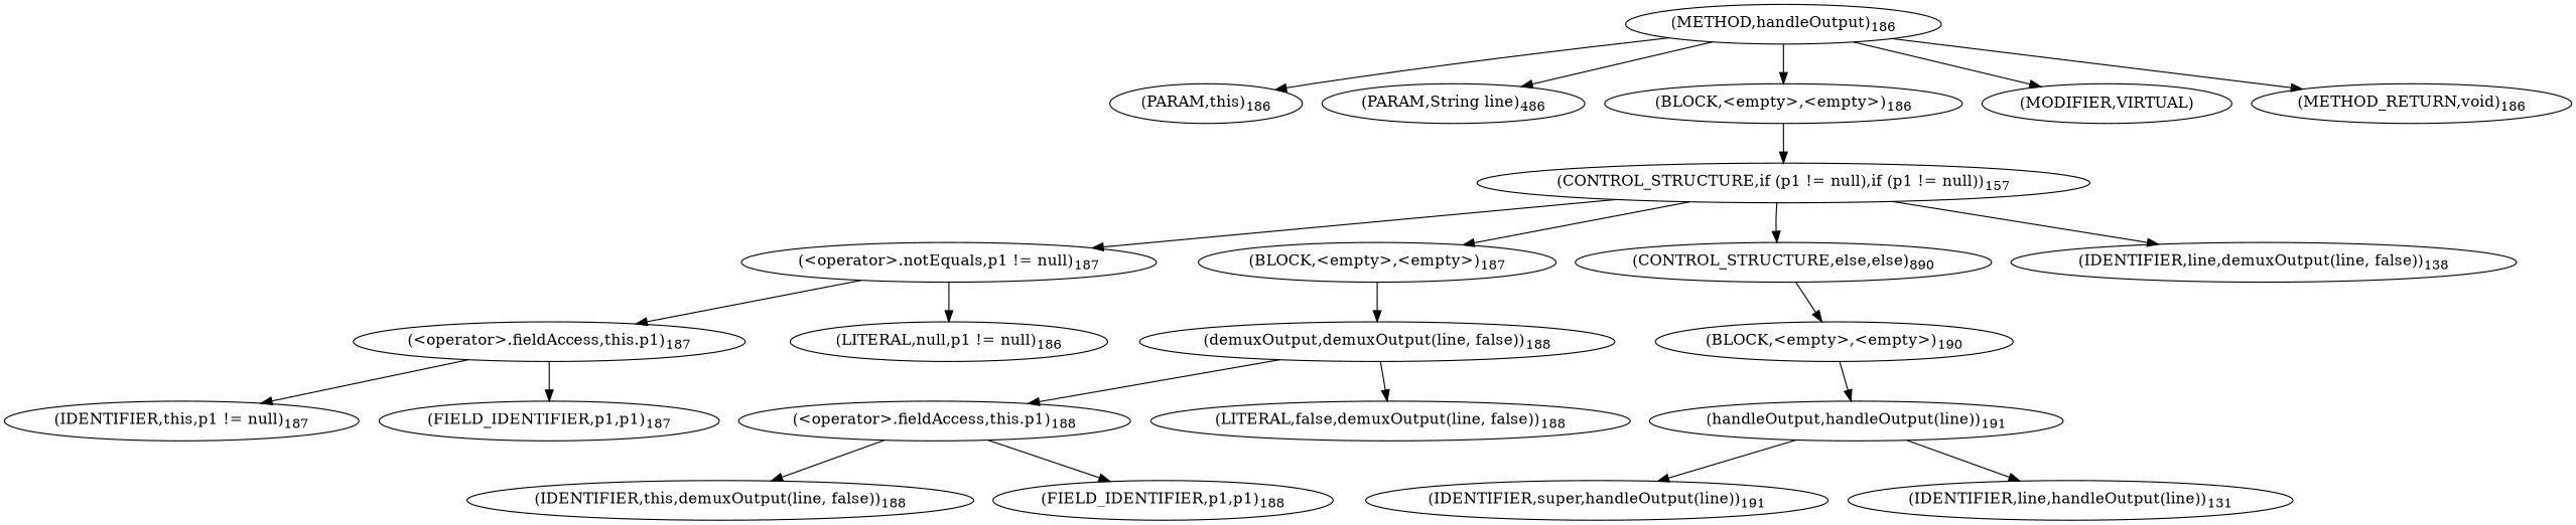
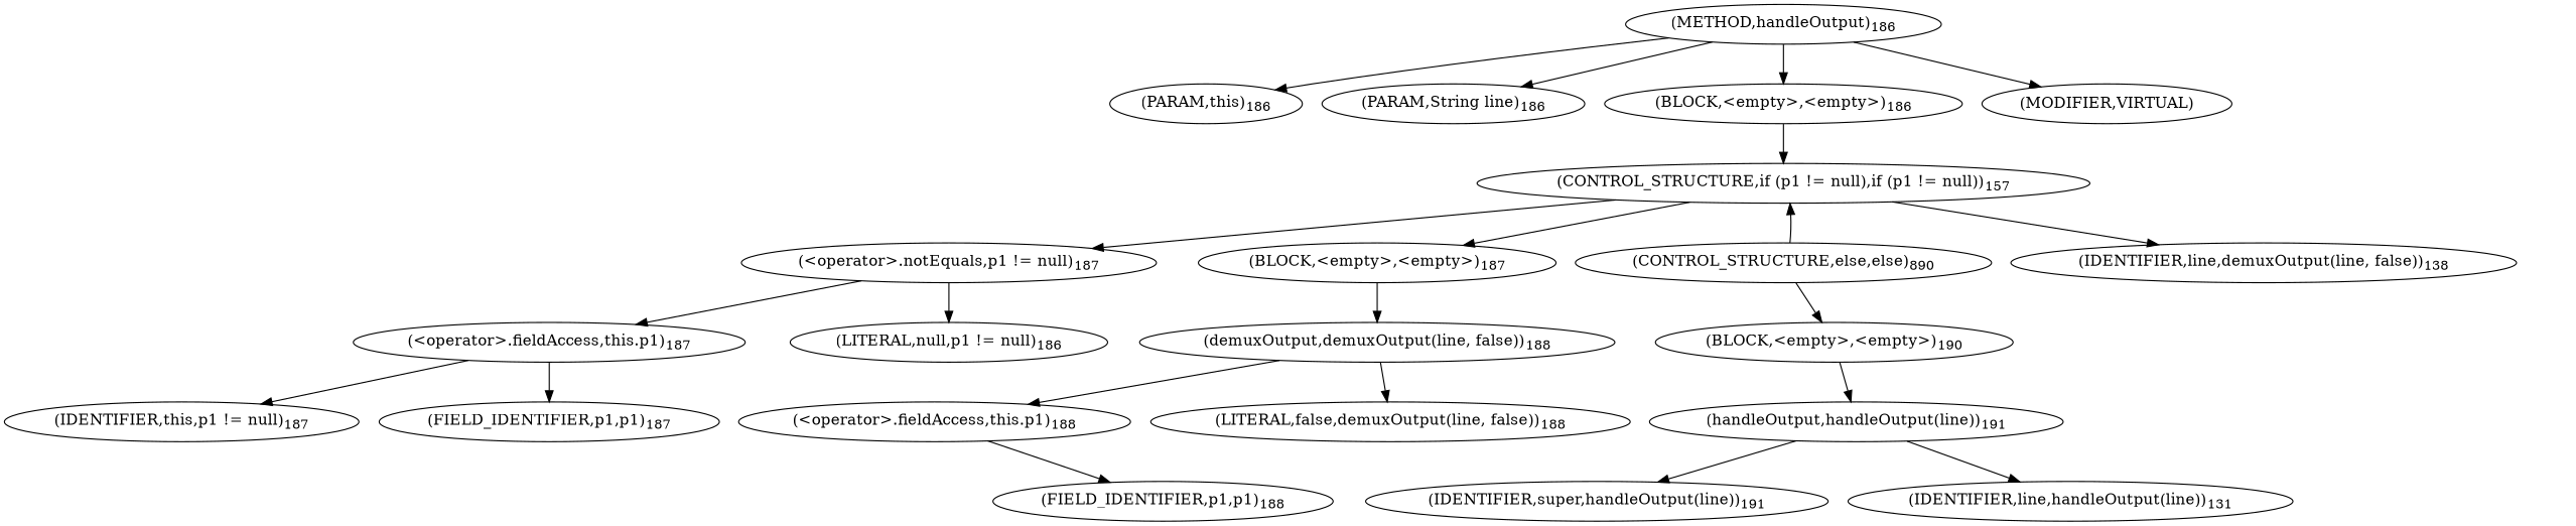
  digraph {
    n1 [label=<(METHOD,handleOutput)<SUB>186</SUB>>]
    n2 [label=<(PARAM,this)<SUB>186</SUB>>]
-   n3 [label=<(PARAM,String line)<SUB>486</SUB>>]
+   n3 [label=<(PARAM,String line)<SUB>186</SUB>>]
    n4 [label=<(BLOCK,&lt;empty&gt;,&lt;empty&gt;)<SUB>186</SUB>>]
    n5 [label=<(MODIFIER,VIRTUAL)>]
-   n6 [label=<(METHOD_RETURN,void)<SUB>186</SUB>>]
    n7 [label=<(CONTROL_STRUCTURE,if (p1 != null),if (p1 != null))<SUB>157</SUB>>]
    n8 [label=<(&lt;operator&gt;.notEquals,p1 != null)<SUB>187</SUB>>]
    n9 [label=<(BLOCK,&lt;empty&gt;,&lt;empty&gt;)<SUB>187</SUB>>]
    n10 [label=<(CONTROL_STRUCTURE,else,else)<SUB>890</SUB>>]
    n11 [label=<(IDENTIFIER,line,demuxOutput(line, false))<SUB>138</SUB>>]
    n12 [label=<(&lt;operator&gt;.fieldAccess,this.p1)<SUB>187</SUB>>]
    n13 [label=<(LITERAL,null,p1 != null)<SUB>186</SUB>>]
    n14 [label=<(demuxOutput,demuxOutput(line, false))<SUB>188</SUB>>]
    n15 [label=<(BLOCK,&lt;empty&gt;,&lt;empty&gt;)<SUB>190</SUB>>]
    n16 [label=<(IDENTIFIER,this,p1 != null)<SUB>187</SUB>>]
    n17 [label=<(FIELD_IDENTIFIER,p1,p1)<SUB>187</SUB>>]
    n18 [label=<(&lt;operator&gt;.fieldAccess,this.p1)<SUB>188</SUB>>]
    n19 [label=<(LITERAL,false,demuxOutput(line, false))<SUB>188</SUB>>]
-   n20 [label=<(IDENTIFIER,this,demuxOutput(line, false))<SUB>188</SUB>>]
    n21 [label=<(FIELD_IDENTIFIER,p1,p1)<SUB>188</SUB>>]
    n22 [label=<(handleOutput,handleOutput(line))<SUB>191</SUB>>]
    n23 [label=<(IDENTIFIER,super,handleOutput(line))<SUB>191</SUB>>]
    n24 [label=<(IDENTIFIER,line,handleOutput(line))<SUB>131</SUB>>]
    n1 -> n2
    n1 -> n3
    n1 -> n4
    n1 -> n5
-   n1 -> n6
    n4 -> n7
    n7 -> n8
    n7 -> n9
-   n7 -> n10
+   n10 -> n7
    n7 -> n11
    n8 -> n12
    n8 -> n13
    n9 -> n14
    n10 -> n15
    n12 -> n16
    n12 -> n17
    n14 -> n18
    n14 -> n19
    n15 -> n22
-   n18 -> n20
    n18 -> n21
    n22 -> n23
    n22 -> n24
  }
